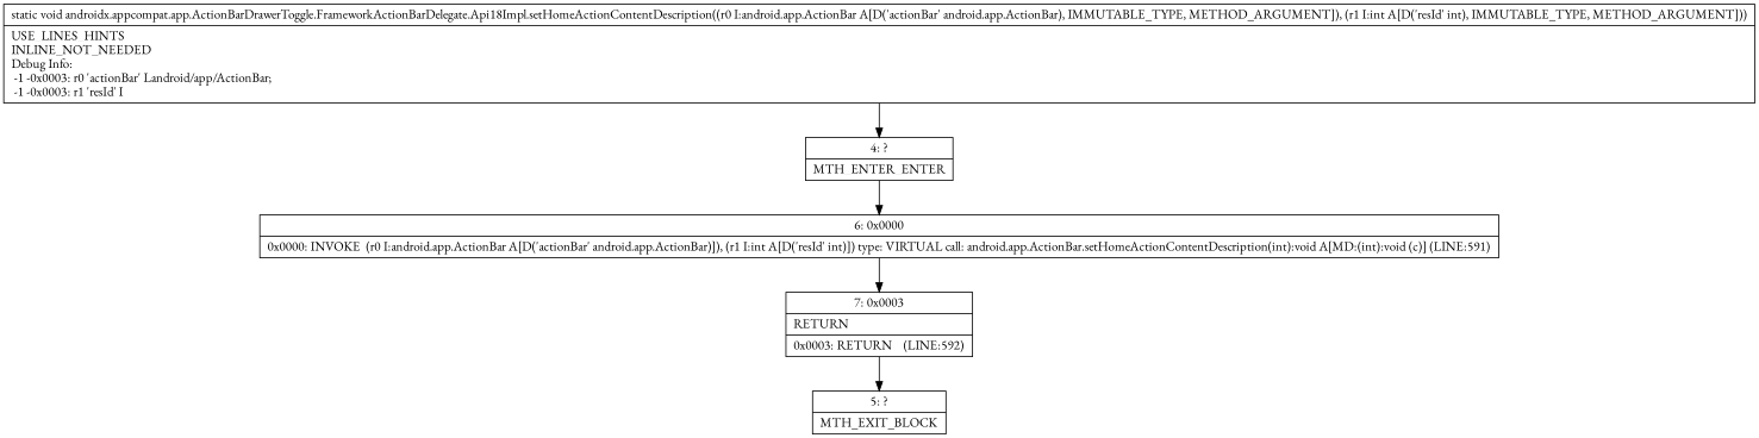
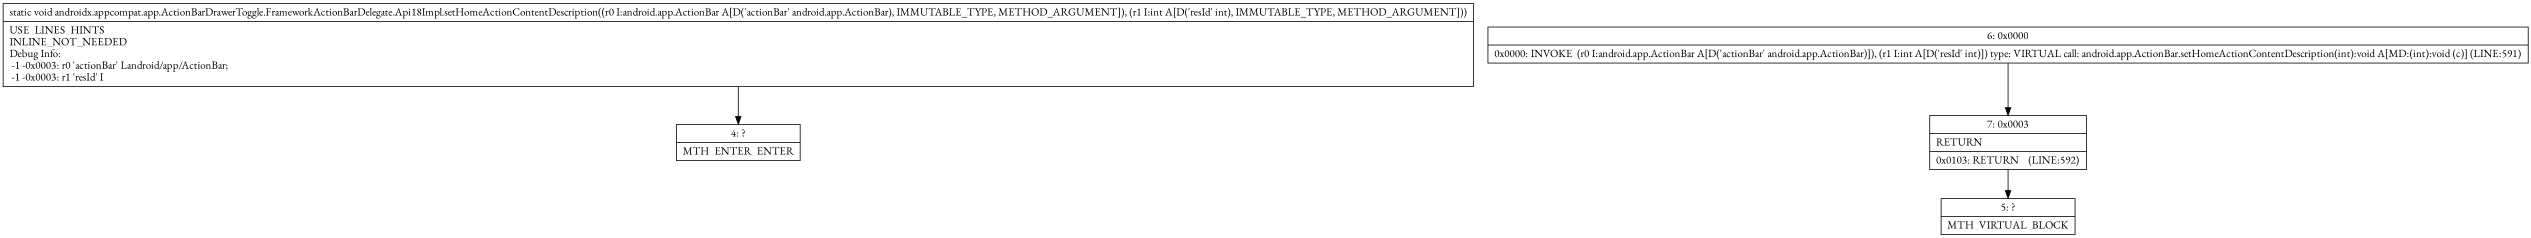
  digraph {
    fontname="EB Garamond"
    node [fontname="EB Garamond" shape=record]
    edge [fontname="EB Garamond"]
    n1 [label="{4\:\ ?|MTH_ENTER_ENTER\l}"]
    n2 [label="{6\:\ 0x0000|0x0000: INVOKE  (r0 I:android.app.ActionBar A[D('actionBar' android.app.ActionBar)]), (r1 I:int A[D('resId' int)]) type: VIRTUAL call: android.app.ActionBar.setHomeActionContentDescription(int):void A[MD:(int):void (c)] (LINE:591)\l}"]
-   n3 [label="{7\:\ 0x0003|RETURN\l|0x0003: RETURN    (LINE:592)\l}"]
-   n4 [label="{5\:\ ?|MTH_EXIT_BLOCK\l}"]
+   n3 [label="{7\:\ 0x0003|RETURN\l|0x0103: RETURN    (LINE:592)\l}"]
+   n4 [label="{5\:\ ?|MTH_VIRTUAL_BLOCK\l}"]
    n5 [label="{static void androidx.appcompat.app.ActionBarDrawerToggle.FrameworkActionBarDelegate.Api18Impl.setHomeActionContentDescription((r0 I:android.app.ActionBar A[D('actionBar' android.app.ActionBar), IMMUTABLE_TYPE, METHOD_ARGUMENT]), (r1 I:int A[D('resId' int), IMMUTABLE_TYPE, METHOD_ARGUMENT]))  | USE_LINES_HINTS\lINLINE_NOT_NEEDED\lDebug Info:\l  \-1 \-0x0003: r0 'actionBar' Landroid\/app\/ActionBar;\l  \-1 \-0x0003: r1 'resId' I\l}"]
-   n1 -> n2
    n2 -> n3
    n3 -> n4
    n5 -> n1
  }
